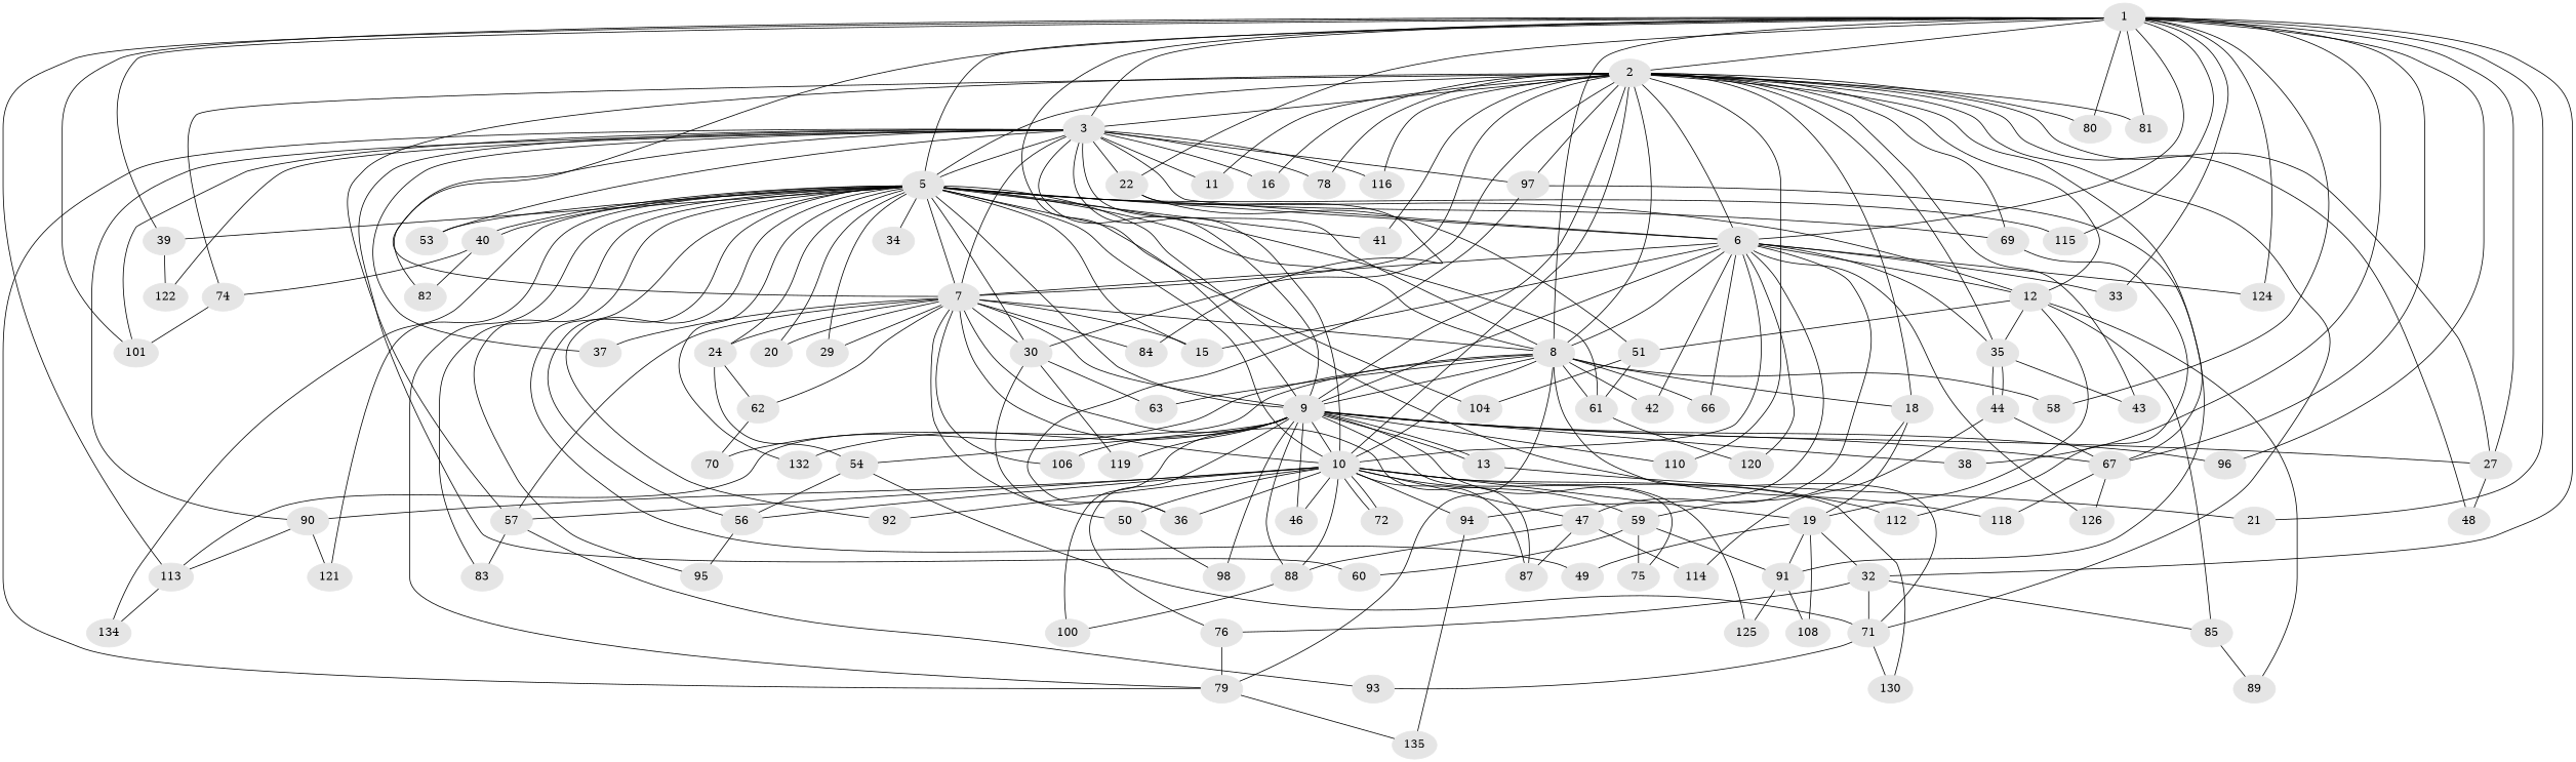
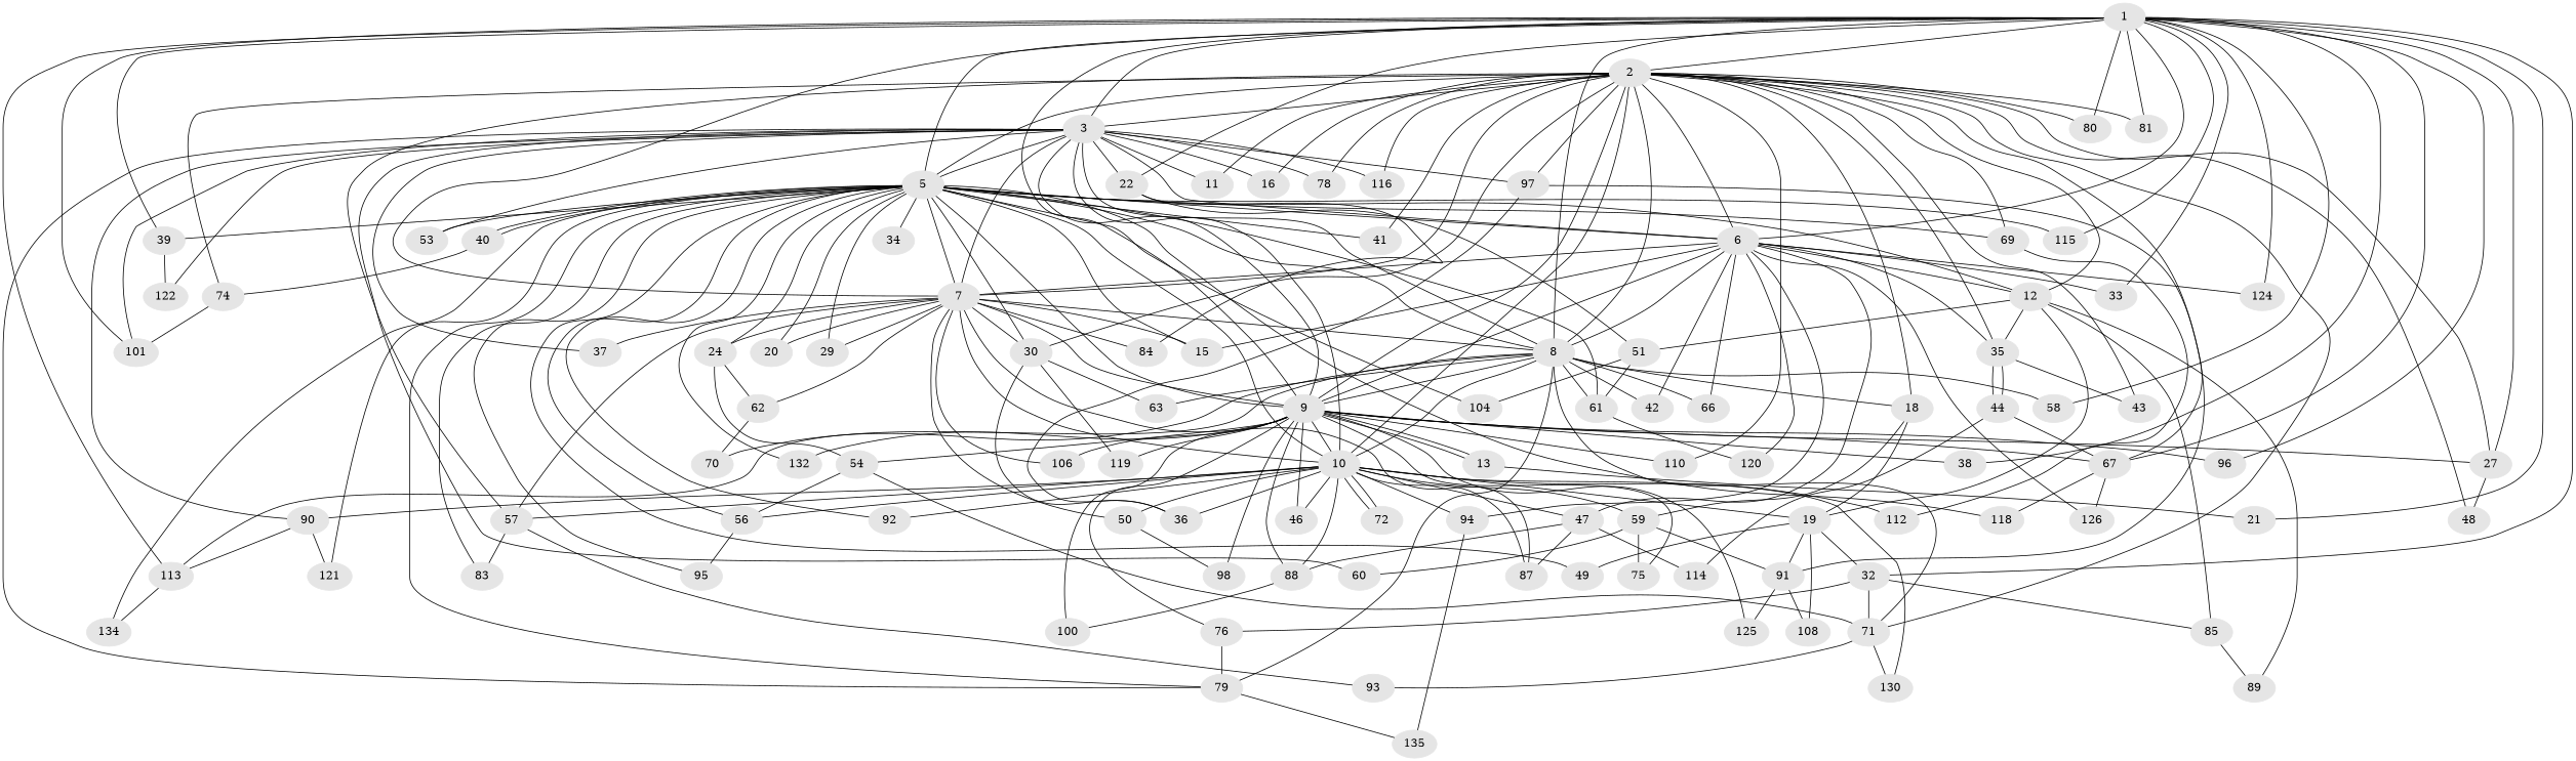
  graph {
    node [color=gray90 style=filled]
    1 [super="+45"]
    2 [super="+4"]
    3 [super="+127"]
    5 [super="+14"]
    6 [super="+129"]
    7 [super="+28"]
    8 [super="+123"]
    9 [super="+64"]
    21
    22 [super="+52"]
    27 [super="+31"]
    32 [super="+103"]
    33
    38
    39
    58
    67 [super="+86"]
    80
    81
    96
    101
    113
    115
    124
    10 [super="+25"]
    11
    12 [super="+23"]
    16
    n29 [label=97 super="+128"]
    18
    30 [super="+105"]
    35 [super="+55"]
    41
    43
    48
    57 [super="+68"]
    69
    71 [super="+73"]
    74
    78 [super="+131"]
    110
    116
    37
    53
    60
    79 [super="+111"]
-   82
    90
    122
    15 [super="+107"]
    20
    24
    29
    34
    40
    49
    56 [super="+65"]
    61 [super="+97"]
    83
    92
    95
    104
    118
    121
    132
    134
    42
    47
    66
    94
    120
    126
    50
    62
    84
    87 [super="+117"]
    106
    63
    70
    13
    46
    54
    75
    76 [super="+133"]
    88 [super="+99"]
    98 [super="+109"]
    100
    119
    125
    19 [super="+26"]
    36
    59
    72
    112
    130
    51
    85
    89
    91 [super="+102"]
    44 [super="+77"]
    93
    135
    114
    108
    1 -- 2 [weight=2]
    1 -- 3
    1 -- 5
    1 -- 6 [weight=2]
    1 -- 7
    1 -- 8
    1 -- 9
    1 -- 21
    1 -- 22 [weight=2]
    1 -- 27
    1 -- 32
    1 -- 33
    1 -- 38
    1 -- 39
    1 -- 58
    1 -- 67
    1 -- 80
    1 -- 81
    1 -- 96
    1 -- 101
    1 -- 113
    1 -- 115
    1 -- 124
    2 -- 3 [weight=2]
    2 -- 5 [weight=2]
    2 -- 6 [weight=2]
    2 -- 7 [weight=2]
    2 -- 8 [weight=2]
    2 -- 9 [weight=2]
    2 -- 27
    2 -- 67
    2 -- 80
    2 -- 81
    2 -- 10 [weight=2]
    2 -- 11
    2 -- 12
    2 -- 16
    2 -- n29
    2 -- 18
    2 -- 30
    2 -- 35
    2 -- 41
    2 -- 43
    2 -- 48
    2 -- 57
    2 -- 69
    2 -- 71
    2 -- 74
    2 -- 78
    2 -- 110
    2 -- 116
    3 -- 5
    3 -- 6
    3 -- 7
    3 -- 8
    3 -- 9
    3 -- 22 [weight=2]
    3 -- 101
    3 -- 10
    3 -- 11
    3 -- 16
    3 -- n29
    3 -- 78 [weight=2]
    3 -- 116
    3 -- 37
    3 -- 53
    3 -- 60
    3 -- 79
-   3 -- 82
    3 -- 90
    3 -- 122
    5 -- 6
    5 -- 7
    5 -- 8 [weight=2]
    5 -- 9
    5 -- 39
    5 -- 115
    5 -- 10
    5 -- 12
    5 -- 30
    5 -- 41
    5 -- 69
    5 -- 53
    5 -- 79
    5 -- 15
    5 -- 20
    5 -- 24
    5 -- 29
    5 -- 34
    5 -- 40
    5 -- 40
    5 -- 49
    5 -- 56
    5 -- 61
    5 -- 83
    5 -- 92
    5 -- 95
    5 -- 104
    5 -- 118
    5 -- 121
    5 -- 132
    5 -- 134
    6 -- 7
    6 -- 8
    6 -- 9
    6 -- 33
    6 -- 124
-   6 -- 10
    6 -- 12
    6 -- 35
    6 -- 15
    6 -- 42
    6 -- 47
    6 -- 66
    6 -- 94
    6 -- 120
    6 -- 126
    7 -- 8
    7 -- 9
    7 -- 10
    7 -- 30
    7 -- 57
    7 -- 37
    7 -- 15
    7 -- 20
    7 -- 24
    7 -- 29
    7 -- 50
    7 -- 62
    7 -- 84
    7 -- 87
    7 -- 106
    8 -- 9
    8 -- 58
    8 -- 113
    8 -- 10
    8 -- 18
    8 -- 71
    8 -- 79
    8 -- 61
    8 -- 42
    8 -- 66
    8 -- 63
    8 -- 70
    9 -- 27
    9 -- 38
    9 -- 67
    9 -- 96
    9 -- 10 [weight=2]
    9 -- 110
    9 -- 132
    9 -- 106
    9 -- 13
    9 -- 13
    9 -- 46 [weight=2]
    9 -- 54
    9 -- 75
    9 -- 76
    9 -- 88
    9 -- 98 [weight=2]
    9 -- 100
    9 -- 119
    9 -- 125
    22 -- 84
    22 -- 51
    27 -- 48
    32 -- 71
    32 -- 76
    32 -- 85
    39 -- 122
    67 -- 118
    67 -- 126
    113 -- 134
    10 -- 57
    10 -- 90
    10 -- 56
    10 -- 92
    10 -- 47
    10 -- 94
    10 -- 50
    10 -- 87
    10 -- 46
    10 -- 88
    10 -- 19
    10 -- 36
    10 -- 59
    10 -- 72
    10 -- 72
    10 -- 112
    10 -- 130
    12 -- 35
    12 -- 19
    12 -- 51
    12 -- 85
    12 -- 89
    n29 -- 36
    n29 -- 91
    18 -- 19
    18 -- 59
    30 -- 63
    30 -- 119
    30 -- 36
    35 -- 43
    35 -- 44
    35 -- 44
    57 -- 83
    57 -- 93
    69 -- 112
    71 -- 130
    71 -- 93
    74 -- 101
    79 -- 135
    90 -- 113
    90 -- 121
    24 -- 62
    24 -- 54
    40 -- 74
-   40 -- 82
    56 -- 95
    61 -- 120
    47 -- 87
    47 -- 88
    47 -- 114
    94 -- 135
    50 -- 98
    62 -- 70
    13 -- 21
    54 -- 71
    54 -- 56
    76 -- 79
    88 -- 100
    19 -- 32
    19 -- 49
    19 -- 91
    19 -- 108
    59 -- 60
    59 -- 75
    59 -- 91
    51 -- 61
    51 -- 104
    85 -- 89
    91 -- 125
    91 -- 108
    44 -- 67
    44 -- 114
  }
